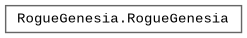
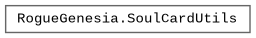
  digraph {
    rankdir=LR
    fontname="Liberation Mono"
-   n1 [color=grey40 fillcolor=white fontname="Liberation Mono" fontsize=10 height=0.2 label="RogueGenesia.RogueGenesia" shape=box style=filled width=0.4]
+   n1 [color=grey40 fillcolor=white fontname="Liberation Mono" fontsize=10 height=0.2 label="RogueGenesia.SoulCardUtils" shape=box style=filled width=0.4]
  }
